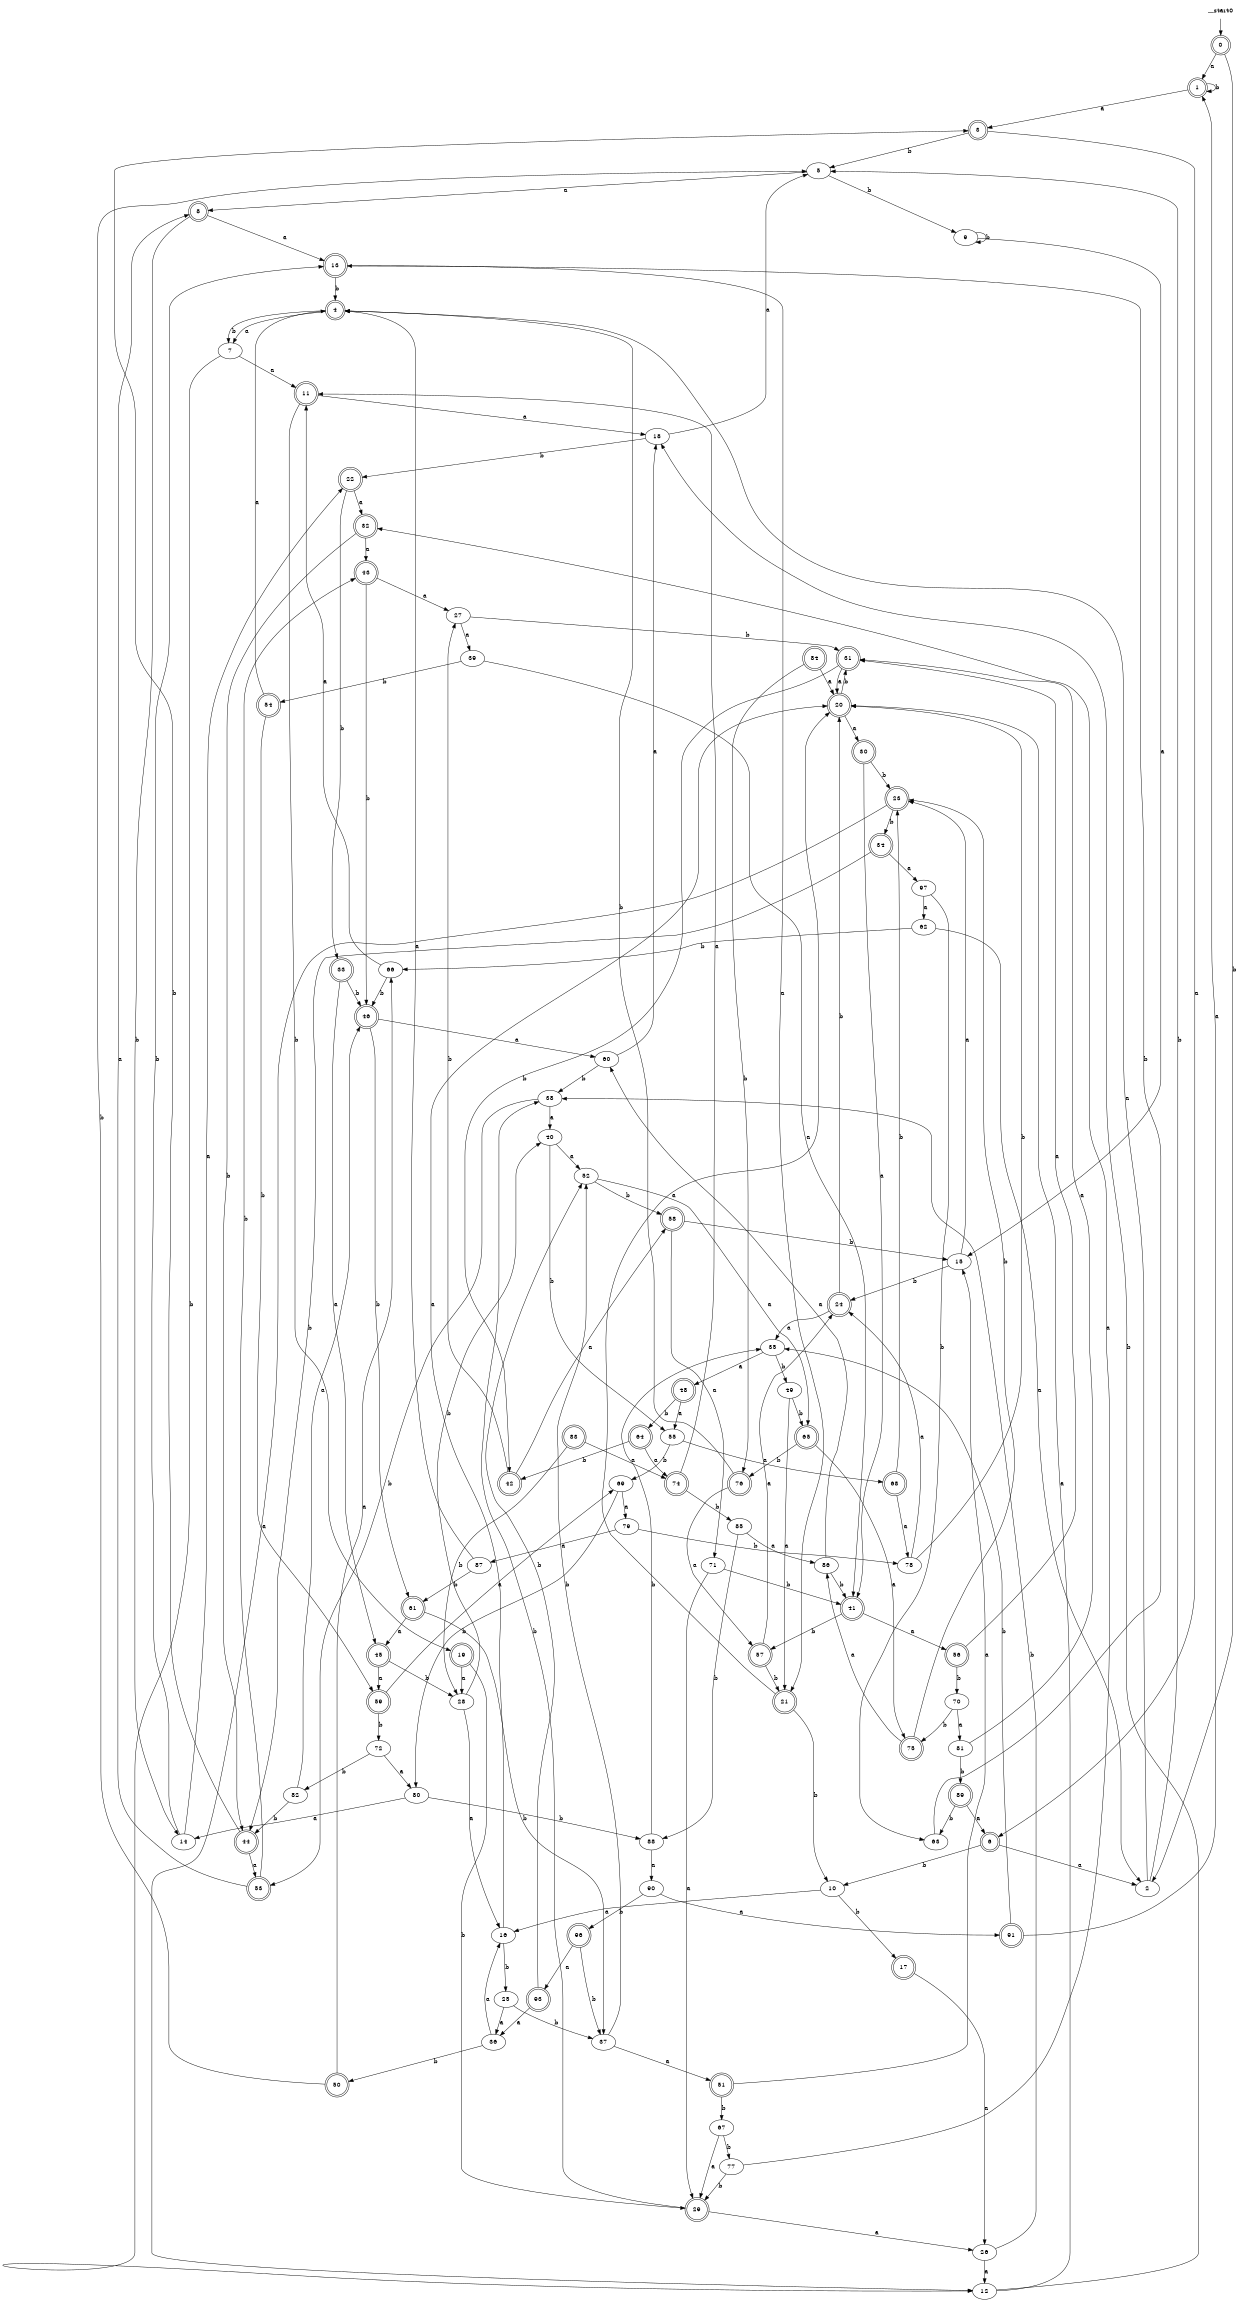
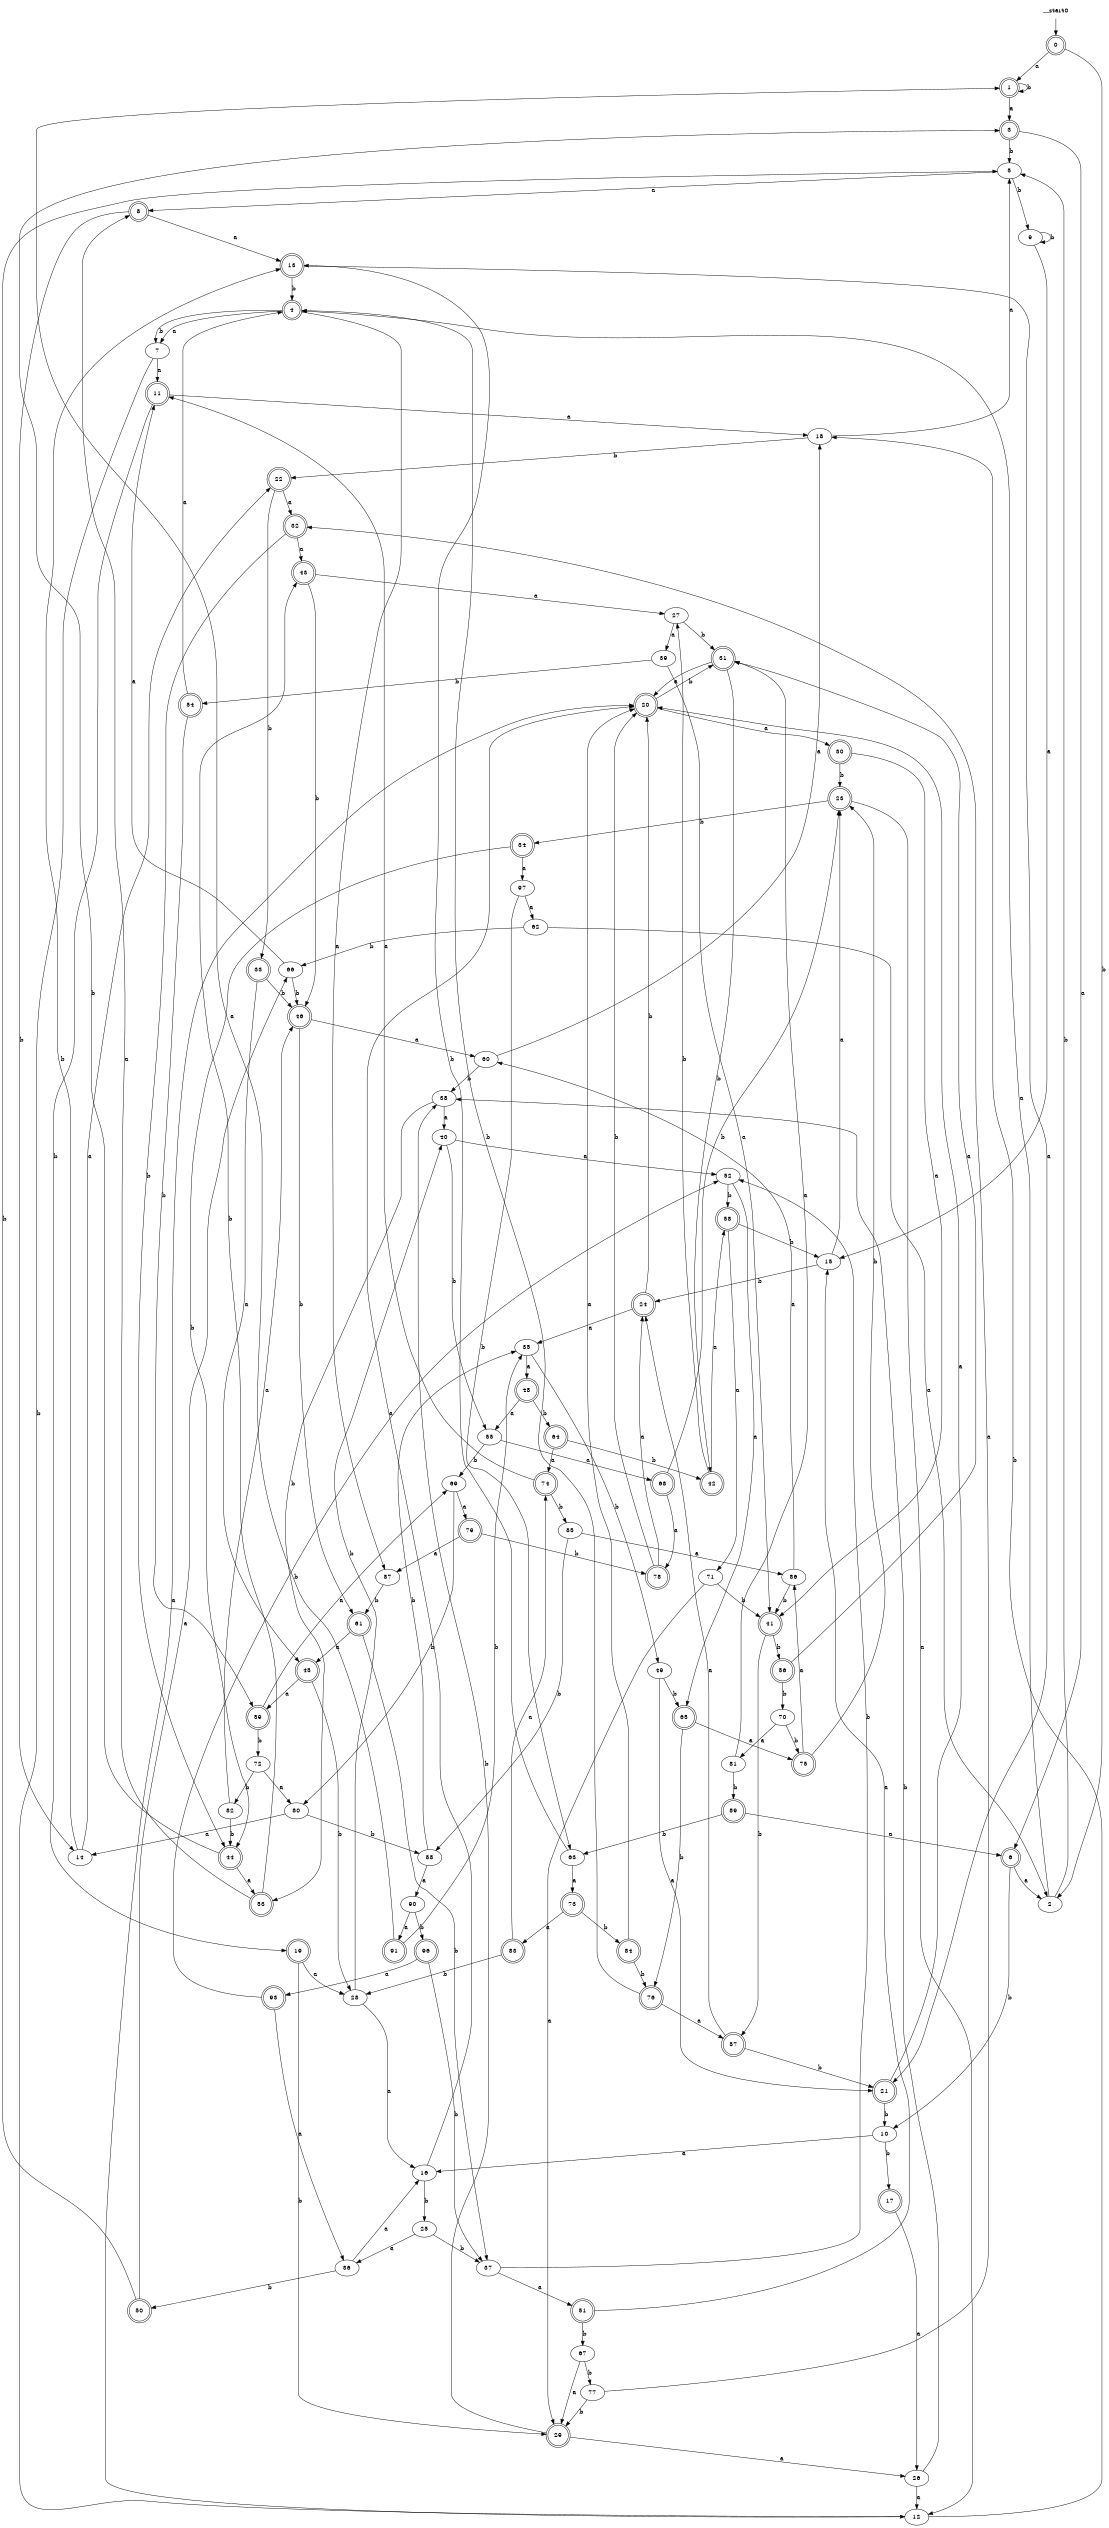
  digraph {
    node [shape=doublecircle]
    __start0 [shape=none]
    0
    1
    2 [shape=""]
    3
    4
    5 [shape=""]
    6
    7 [shape=""]
    8
    9 [shape=""]
    10 [shape=""]
    11
    12 [shape=""]
    13
    14 [shape=""]
    15 [shape=""]
    16 [shape=""]
    17
    18 [shape=""]
    19
    20
    21
    22
    23
    24
    25 [shape=""]
    26 [shape=""]
    28 [shape=""]
    29
    30
    31
    32
    33
    34
    35 [shape=""]
    36 [shape=""]
    37 [shape=""]
    38 [shape=""]
    27 [shape=""]
    39 [shape=""]
    40 [shape=""]
    41
    42
    43
    44
    45
    46
    n49 [label=97 shape=""]
    48
    49 [shape=""]
    50
    51
    52 [shape=""]
    53
    54
    55 [shape=""]
    56
    57
    58
    59
    60 [shape=""]
    61
    62 [shape=""]
    63 [shape=""]
    64
    65
    66 [shape=""]
    67 [shape=""]
    68
    69 [shape=""]
    70 [shape=""]
    71 [shape=""]
    72 [shape=""]
+   73
    74
    75
    76
    77 [shape=""]
-   78 [shape=""]
-   79 [shape=""]
+   78
+   79
    80 [shape=""]
    81 [shape=""]
    82 [shape=""]
    83
    84
    85 [shape=""]
    86 [shape=""]
    87 [shape=""]
    88 [shape=""]
    89
    90 [shape=""]
    91
    n94 [label=96]
    93
    __start0 -> 0
    0 -> 1 [label=a]
    0 -> 2 [label=b]
    1 -> 1 [label=b]
    1 -> 3 [label=a]
    2 -> 4 [label=a]
    2 -> 5 [label=b]
    3 -> 5 [label=b]
    3 -> 6 [label=a]
    4 -> 7 [label=a]
    4 -> 7 [label=b]
    5 -> 8 [label=a]
    5 -> 9 [label=b]
    6 -> 2 [label=a]
    6 -> 10 [label=b]
    7 -> 11 [label=a]
    7 -> 12 [label=b]
    8 -> 13 [label=a]
    8 -> 14 [label=b]
    9 -> 9 [label=b]
    9 -> 15 [label=a]
    10 -> 16 [label=a]
    10 -> 17 [label=b]
    11 -> 18 [label=a]
    11 -> 19 [label=b]
    12 -> 18 [label=b]
    12 -> 20 [label=a]
    13 -> 4 [label=b]
    13 -> 21 [label=a]
    14 -> 13 [label=b]
    14 -> 22 [label=a]
    15 -> 23 [label=a]
    15 -> 24 [label=b]
    16 -> 20 [label=a]
    16 -> 25 [label=b]
    17 -> 26 [label=a]
    18 -> 5 [label=a]
    18 -> 22 [label=b]
    19 -> 28 [label=a]
    19 -> 29 [label=b]
    20 -> 30 [label=a]
    20 -> 31 [label=b]
    21 -> 10 [label=b]
    21 -> 20 [label=a]
    22 -> 32 [label=a]
    22 -> 33 [label=b]
    23 -> 12 [label=a]
    23 -> 34 [label=b]
    24 -> 20 [label=b]
    24 -> 35 [label=a]
    25 -> 36 [label=a]
    25 -> 37 [label=b]
    26 -> 12 [label=a]
    26 -> 38 [label=b]
    28 -> 16 [label=a]
    28 -> 40 [label=b]
    29 -> 26 [label=a]
    29 -> 38 [label=b]
    30 -> 23 [label=b]
    30 -> 41 [label=a]
    31 -> 20 [label=a]
    31 -> 42 [label=b]
    32 -> 43 [label=a]
    32 -> 44 [label=b]
    33 -> 45 [label=a]
    33 -> 46 [label=b]
    34 -> 44 [label=b]
    34 -> n49 [label=a]
    35 -> 48 [label=a]
    35 -> 49 [label=b]
    36 -> 16 [label=a]
    36 -> 50 [label=b]
    37 -> 51 [label=a]
    37 -> 52 [label=b]
    38 -> 40 [label=a]
    38 -> 53 [label=b]
    27 -> 31 [label=b]
    27 -> 39 [label=a]
    39 -> 41 [label=a]
    39 -> 54 [label=b]
    40 -> 52 [label=a]
    40 -> 55 [label=b]
-   41 -> 56 [label=a]
+   41 -> 56 [label=b]
    41 -> 57 [label=b]
    42 -> 27 [label=b]
    42 -> 58 [label=a]
    43 -> 27 [label=a]
    43 -> 46 [label=b]
    44 -> 3 [label=b]
    44 -> 53 [label=a]
    45 -> 28 [label=b]
    45 -> 59 [label=a]
    46 -> 60 [label=a]
    46 -> 61 [label=b]
    n49 -> 62 [label=a]
    n49 -> 63 [label=b]
    48 -> 55 [label=a]
    48 -> 64 [label=b]
    49 -> 21 [label=a]
    49 -> 65 [label=b]
    50 -> 5 [label=b]
    50 -> 66 [label=a]
    51 -> 15 [label=a]
    51 -> 67 [label=b]
    52 -> 58 [label=b]
    52 -> 65 [label=a]
    53 -> 8 [label=a]
    53 -> 43 [label=b]
    54 -> 4 [label=a]
    54 -> 59 [label=b]
    55 -> 68 [label=a]
    55 -> 69 [label=b]
    56 -> 31 [label=a]
    56 -> 70 [label=b]
    57 -> 21 [label=b]
    57 -> 24 [label=a]
    58 -> 15 [label=b]
    58 -> 71 [label=a]
    59 -> 69 [label=a]
    59 -> 72 [label=b]
    60 -> 18 [label=a]
    60 -> 38 [label=b]
    61 -> 37 [label=b]
    61 -> 45 [label=a]
    62 -> 2 [label=a]
    62 -> 66 [label=b]
    63 -> 13 [label=b]
+   63 -> 73 [label=a]
    64 -> 42 [label=b]
    64 -> 74 [label=a]
    65 -> 75 [label=a]
    65 -> 76 [label=b]
    66 -> 11 [label=a]
    66 -> 46 [label=b]
    67 -> 29 [label=a]
    67 -> 77 [label=b]
    68 -> 23 [label=b]
    68 -> 78 [label=a]
    69 -> 79 [label=a]
    69 -> 80 [label=b]
    70 -> 75 [label=b]
    70 -> 81 [label=a]
    71 -> 29 [label=a]
    71 -> 41 [label=b]
    72 -> 80 [label=a]
    72 -> 82 [label=b]
+   73 -> 83 [label=a]
+   73 -> 84 [label=b]
    74 -> 11 [label=a]
    74 -> 85 [label=b]
    75 -> 23 [label=b]
    75 -> 86 [label=a]
    76 -> 4 [label=b]
    76 -> 57 [label=a]
    77 -> 29 [label=b]
    77 -> 32 [label=a]
    78 -> 20 [label=b]
    78 -> 24 [label=a]
    79 -> 78 [label=b]
    79 -> 87 [label=a]
    80 -> 14 [label=a]
    80 -> 88 [label=b]
    81 -> 31 [label=a]
    81 -> 89 [label=b]
    82 -> 44 [label=b]
    82 -> 46 [label=a]
    83 -> 28 [label=b]
    83 -> 74 [label=a]
    84 -> 20 [label=a]
    84 -> 76 [label=b]
    85 -> 86 [label=a]
    85 -> 88 [label=b]
    86 -> 41 [label=b]
    86 -> 60 [label=a]
-   87 -> 4 [label=a]
+   4 -> 87 [label=a]
    87 -> 61 [label=b]
    88 -> 35 [label=b]
    88 -> 90 [label=a]
    89 -> 6 [label=a]
    89 -> 63 [label=b]
    90 -> 91 [label=a]
    90 -> n94 [label=b]
    91 -> 1 [label=a]
    91 -> 35 [label=b]
    n94 -> 37 [label=b]
    n94 -> 93 [label=a]
    93 -> 36 [label=a]
    93 -> 52 [label=b]
  }
